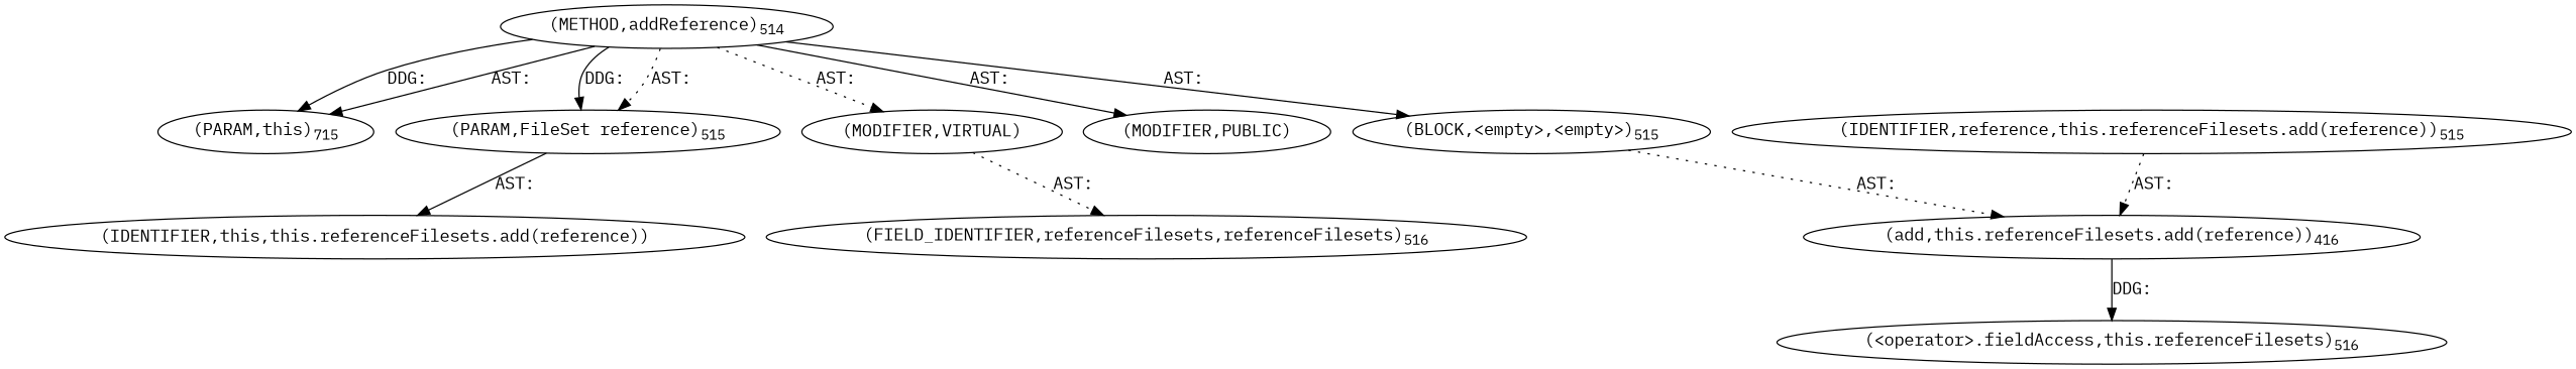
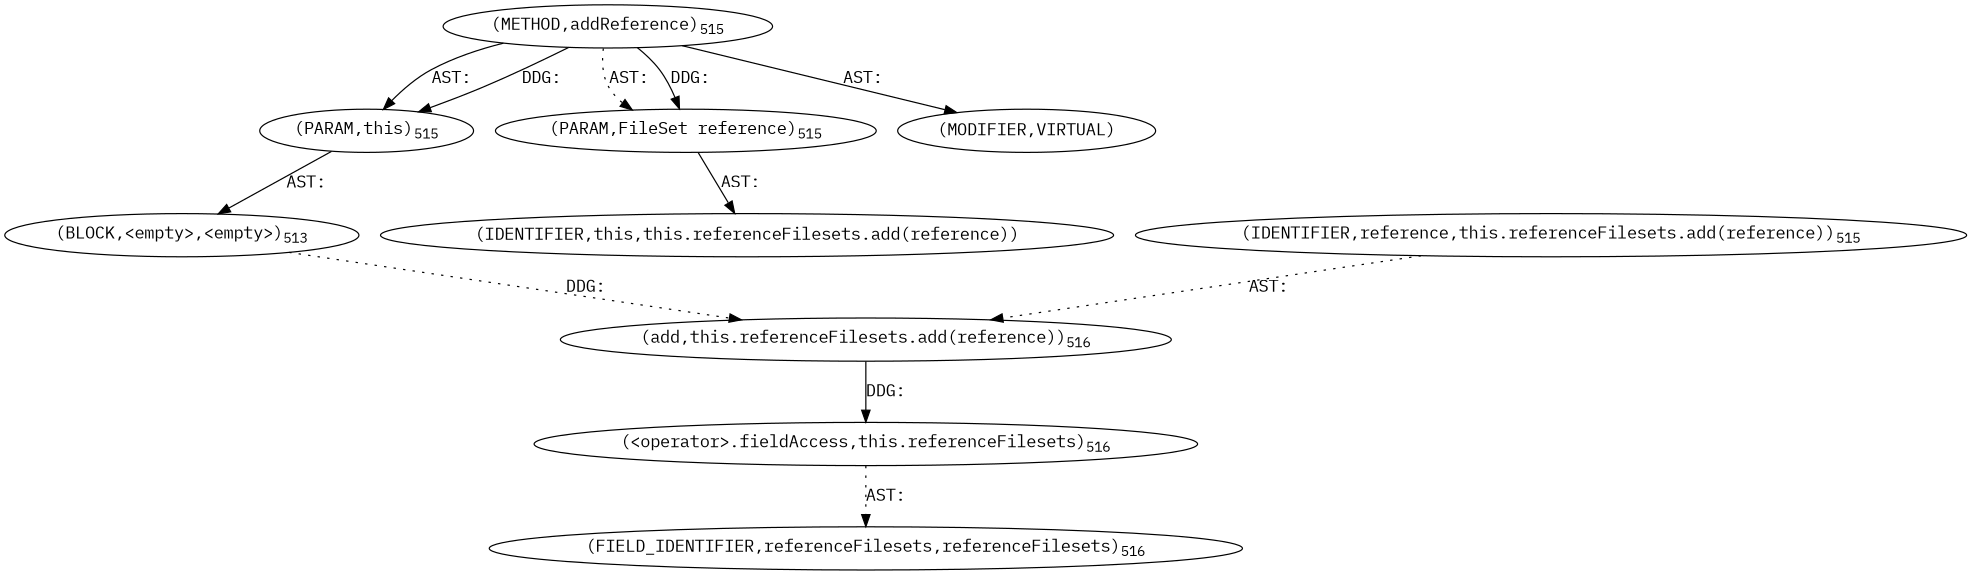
  digraph {
    fontname="IBM Plex Mono"
    node [fontname="IBM Plex Mono"]
    edge [fontname="IBM Plex Mono" style=solid]
-   n1 [label=<(METHOD,addReference)<SUB>514</SUB>>]
-   n2 [label=<(PARAM,this)<SUB>715</SUB>>]
+   n1 [label=<(METHOD,addReference)<SUB>515</SUB>>]
+   n2 [label=<(PARAM,this)<SUB>515</SUB>>]
    n3 [label=<(PARAM,FileSet reference)<SUB>515</SUB>>]
-   n4 [label=<(BLOCK,&lt;empty&gt;,&lt;empty&gt;)<SUB>515</SUB>>]
-   n5 [label=<(MODIFIER,PUBLIC)>]
+   n4 [label=<(BLOCK,&lt;empty&gt;,&lt;empty&gt;)<SUB>513</SUB>>]
    n6 [label=<(MODIFIER,VIRTUAL)>]
    n7 [label=<(IDENTIFIER,this,this.referenceFilesets.add(reference))>]
-   n8 [label=<(add,this.referenceFilesets.add(reference))<SUB>416</SUB>>]
+   n8 [label=<(add,this.referenceFilesets.add(reference))<SUB>516</SUB>>]
    n9 [label=<(&lt;operator&gt;.fieldAccess,this.referenceFilesets)<SUB>516</SUB>>]
    n10 [label=<(FIELD_IDENTIFIER,referenceFilesets,referenceFilesets)<SUB>516</SUB>>]
    n11 [label=<(IDENTIFIER,reference,this.referenceFilesets.add(reference))<SUB>515</SUB>>]
    n1 -> n2 [label="AST: "]
    n1 -> n2 [label="DDG: "]
    n1 -> n3 [label="AST: " style=dotted]
    n1 -> n3 [label="DDG: "]
-   n1 -> n4 [label="AST: "]
-   n1 -> n5 [label="AST: "]
-   n1 -> n6 [label="AST: " style=dotted]
+   n2 -> n4 [label="AST: "]
+   n1 -> n6 [label="AST: "]
    n3 -> n7 [label="AST: "]
-   n4 -> n8 [label="AST: " style=dotted]
+   n4 -> n8 [label="DDG: " style=dotted]
    n8 -> n9 [label="DDG: "]
-   n6 -> n10 [label="AST: " style=dotted]
+   n9 -> n10 [label="AST: " style=dotted]
    n11 -> n8 [label="AST: " style=dotted]
  }
